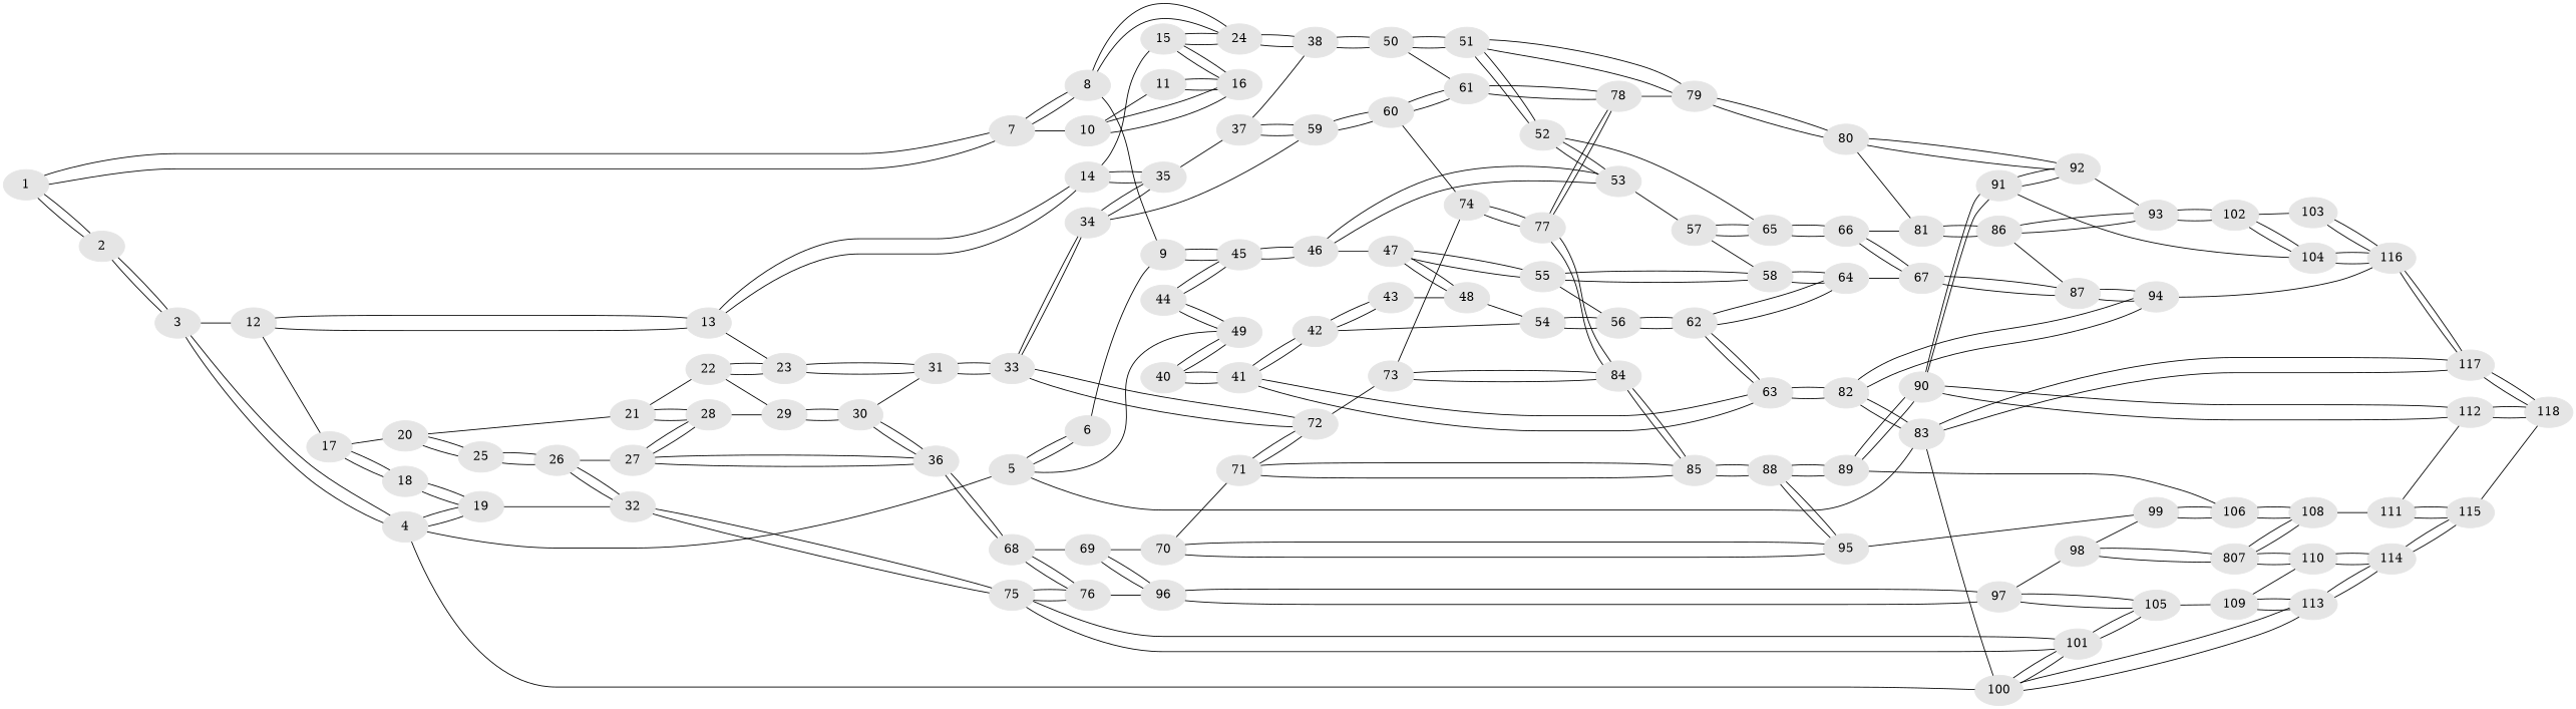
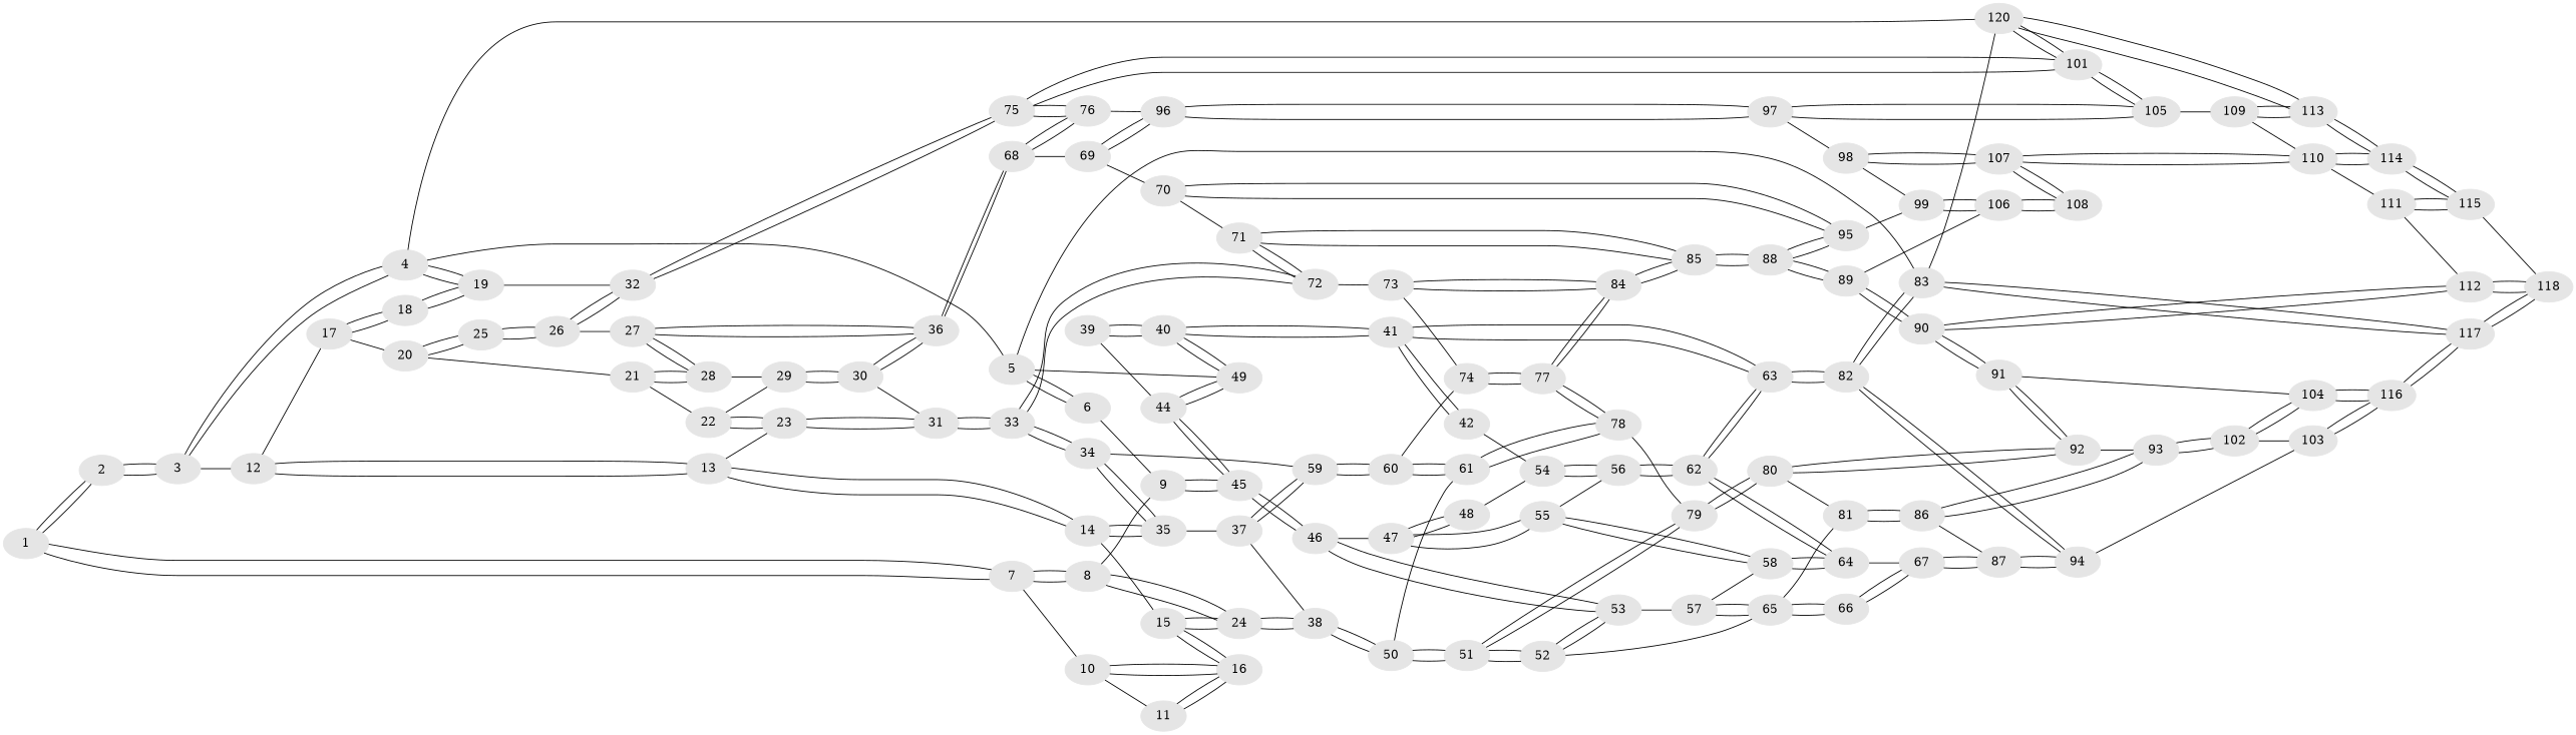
  graph {
    rankdir=LR
    node [color=gray90 style=filled]
    1
    2
    7
    3
    8
    10
    4
    12
    5
    19
-   100
+   100 [label=120]
    13
    17
    6
    49
    83
    32
    101
    113
    9
    117
    45
    24
    11
    16
    38
    46
    14
    23
    18
    20
    15
    35
    31
    37
    25
    21
    26
    75
    22
    28
    29
    30
    33
    50
    27
    36
    68
    34
    72
    76
    59
    73
    60
    69
    51
    61
+   39
    40
    44
    41
    42
    63
-   43
    54
    82
    48
    56
    47
    53
    55
    57
    58
    52
    79
    78
    65
    80
    66
    62
    64
    67
    74
    77
    94
    87
    81
    86
    70
    96
    71
    95
    97
    85
    99
    88
    84
    105
    92
    93
    103
    118
    89
    102
    90
    106
    91
    112
    108
    104
    116
    98
-   107 [label=807]
+   107
    109
    110
    114
    111
    115
    1 -- 2
    1 -- 2
    1 -- 7
    1 -- 7
    2 -- 3
    2 -- 3
    7 -- 8
    7 -- 8
    7 -- 10
    3 -- 4
    3 -- 4
    3 -- 12
    8 -- 9
    8 -- 24
    8 -- 24
    10 -- 11
    10 -- 16
    10 -- 16
    4 -- 5
    4 -- 19
    4 -- 19
    4 -- 100
    12 -- 13
    12 -- 13
    12 -- 17
    5 -- 6
    5 -- 6
    5 -- 49
    5 -- 83
    19 -- 32
    100 -- 101
    100 -- 101
    100 -- 113
    100 -- 113
    13 -- 14
    13 -- 14
    13 -- 23
    17 -- 18
    17 -- 18
    17 -- 20
    6 -- 9
    83 -- 100
    83 -- 117
    83 -- 117
    32 -- 75
    32 -- 75
    101 -- 105
    101 -- 105
    113 -- 114
    113 -- 114
    9 -- 45
    9 -- 45
    117 -- 118
    117 -- 118
    45 -- 46
    45 -- 46
    24 -- 38
    24 -- 38
    11 -- 16
    11 -- 16
    38 -- 50
    38 -- 50
    46 -- 47
    46 -- 53
    46 -- 53
    14 -- 15
    14 -- 35
    14 -- 35
    23 -- 31
    23 -- 31
    18 -- 19
    18 -- 19
    20 -- 25
    20 -- 25
    20 -- 21
    15 -- 24
    15 -- 24
    15 -- 16
    15 -- 16
    35 -- 37
    31 -- 33
    31 -- 33
    37 -- 38
    37 -- 59
    37 -- 59
    25 -- 26
    25 -- 26
    21 -- 22
    21 -- 28
    21 -- 28
    26 -- 32
    26 -- 32
    26 -- 27
    75 -- 101
    75 -- 101
    75 -- 76
    75 -- 76
    22 -- 23
    22 -- 23
    22 -- 29
    28 -- 29
    29 -- 30
    29 -- 30
    30 -- 31
    30 -- 36
    30 -- 36
    33 -- 34
    33 -- 34
    33 -- 72
    33 -- 72
    50 -- 51
    50 -- 51
    50 -- 61
    27 -- 28
    27 -- 28
    27 -- 36
    27 -- 36
    36 -- 68
    36 -- 68
    68 -- 76
    68 -- 76
    68 -- 69
    34 -- 35
    34 -- 35
    34 -- 59
    72 -- 73
    76 -- 96
    59 -- 60
    59 -- 60
    73 -- 74
    73 -- 84
    73 -- 84
    60 -- 61
    60 -- 61
    60 -- 74
    69 -- 70
    69 -- 96
    69 -- 96
    51 -- 52
    51 -- 52
    51 -- 79
    51 -- 79
    61 -- 78
    61 -- 78
+   39 -- 40
+   39 -- 40
+   39 -- 44
    40 -- 49
    40 -- 49
    40 -- 41
    40 -- 41
    44 -- 49
    44 -- 49
    44 -- 45
    44 -- 45
    41 -- 42
    41 -- 42
    41 -- 63
    41 -- 63
-   42 -- 43
-   42 -- 43
    42 -- 54
    63 -- 82
    63 -- 82
-   43 -- 48
    54 -- 56
    54 -- 56
    82 -- 83
    82 -- 83
    82 -- 94
    82 -- 94
    48 -- 54
    56 -- 62
    56 -- 62
    47 -- 48
    47 -- 48
    47 -- 55
    47 -- 55
    53 -- 57
    55 -- 56
    55 -- 58
    55 -- 58
    57 -- 58
    57 -- 65
    57 -- 65
    58 -- 64
    58 -- 64
    52 -- 53
    52 -- 53
    52 -- 65
    79 -- 80
    79 -- 80
    78 -- 79
    65 -- 66
    65 -- 66
    80 -- 81
    80 -- 92
    80 -- 92
    66 -- 67
    66 -- 67
-   66 -- 81
+   65 -- 81
    62 -- 63
    62 -- 63
    62 -- 64
    62 -- 64
    64 -- 67
    67 -- 87
    67 -- 87
    74 -- 77
    74 -- 77
    77 -- 78
    77 -- 78
    77 -- 84
    77 -- 84
-   94 -- 116
+   94 -- 103
    87 -- 94
    87 -- 94
    81 -- 86
    81 -- 86
    86 -- 87
    86 -- 93
    86 -- 93
    70 -- 71
    70 -- 95
    70 -- 95
    96 -- 97
    96 -- 97
    71 -- 72
    71 -- 72
    71 -- 85
    71 -- 85
    95 -- 99
    97 -- 105
    97 -- 105
    97 -- 98
    85 -- 88
    85 -- 88
    99 -- 106
    99 -- 106
    88 -- 95
    88 -- 95
    88 -- 89
    88 -- 89
    84 -- 85
    84 -- 85
    105 -- 109
    92 -- 93
    93 -- 102
    93 -- 102
    103 -- 116
    103 -- 116
    89 -- 90
    89 -- 90
    89 -- 106
    102 -- 103
    102 -- 104
    102 -- 104
    90 -- 91
    90 -- 91
    90 -- 112
    90 -- 112
    106 -- 108
    106 -- 108
    91 -- 92
    91 -- 92
    91 -- 104
    112 -- 118
    112 -- 118
-   108 -- 111
+   110 -- 111
    104 -- 116
    104 -- 116
    116 -- 117
    116 -- 117
    98 -- 99
    98 -- 107
    98 -- 107
    107 -- 108
    107 -- 108
    107 -- 110
    107 -- 110
    109 -- 113
    109 -- 113
    109 -- 110
    110 -- 114
    110 -- 114
    114 -- 115
    114 -- 115
    111 -- 112
    111 -- 115
    111 -- 115
    115 -- 118
  }
